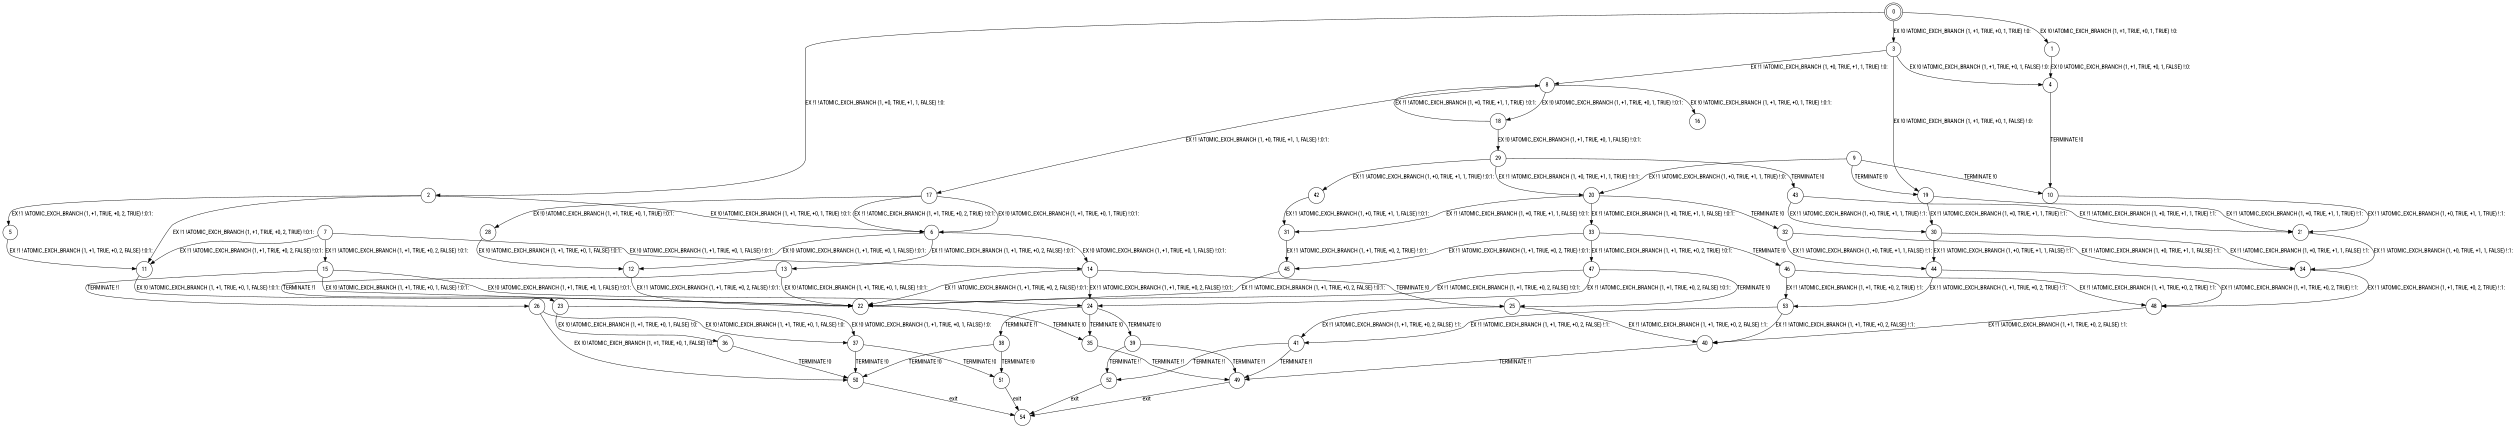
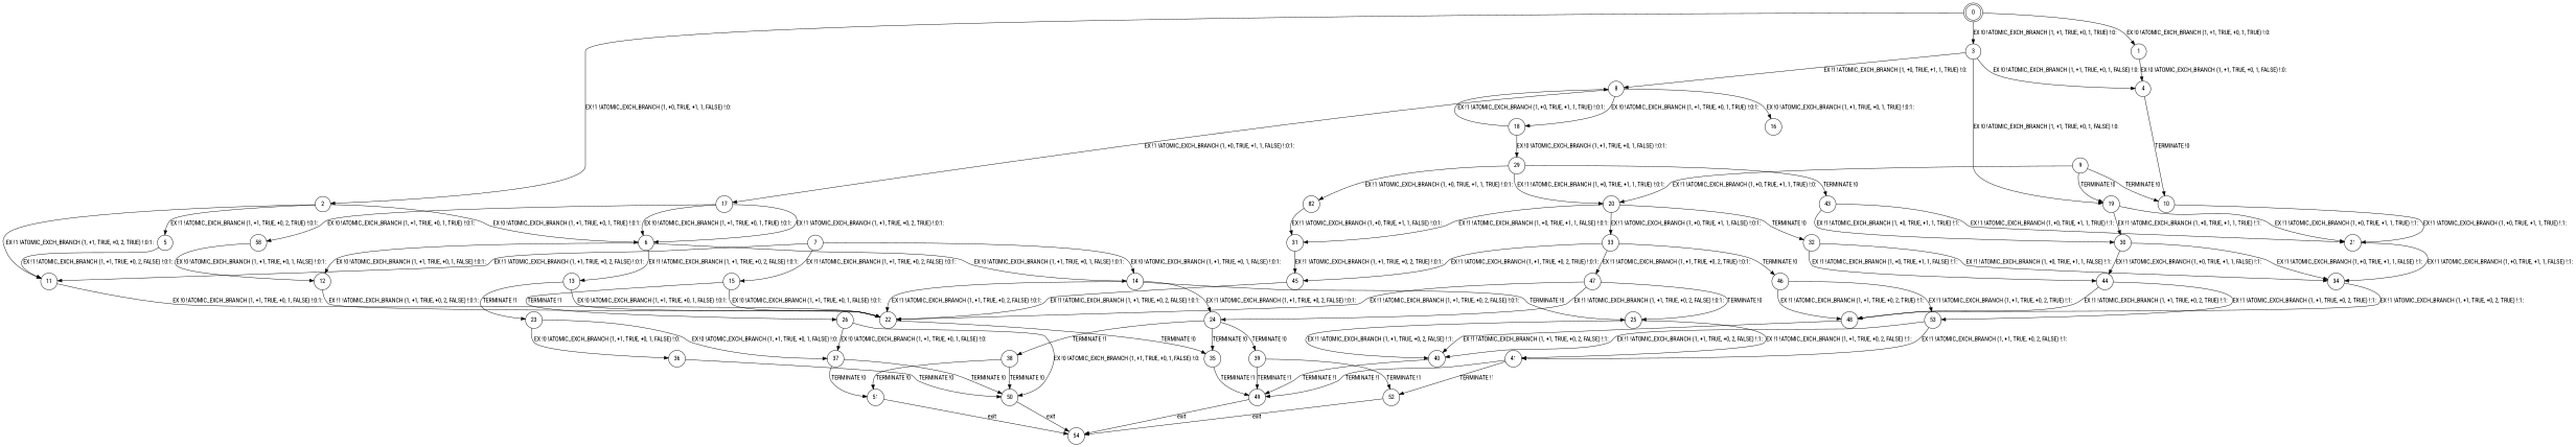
  digraph {
    fontname="Roboto Condensed"
    node [fontname="Roboto Condensed" shape=circle]
    edge [fontname="Roboto Condensed"]
    0 [peripheries=2]
    1
    2
    3
    4
    5
    6
    11
    8
    19
    10
    12
    13
    14
    7
    15
    16
    17
    18
    9
    20
    21
    22
    23
    24
    25
    26
-   28
+   28 [label=58]
    29
    30
    31
    32
    33
    34
    35
    36
    37
    38
    39
    40
    41
    50
-   42
+   42 [label=82]
    43
    44
    45
    46
    47
    48
    49
    51
    52
    53
    54
    0 -> 1 [label="EX !0 !ATOMIC_EXCH_BRANCH (1, +1, TRUE, +0, 1, TRUE) !:0:"]
    0 -> 2 [label="EX !1 !ATOMIC_EXCH_BRANCH (1, +0, TRUE, +1, 1, FALSE) !:0:"]
    0 -> 3 [label="EX !0 !ATOMIC_EXCH_BRANCH (1, +1, TRUE, +0, 1, TRUE) !:0:"]
    1 -> 4 [label="EX !0 !ATOMIC_EXCH_BRANCH (1, +1, TRUE, +0, 1, FALSE) !:0:"]
    2 -> 5 [label="EX !1 !ATOMIC_EXCH_BRANCH (1, +1, TRUE, +0, 2, TRUE) !:0:1:"]
    2 -> 6 [label="EX !0 !ATOMIC_EXCH_BRANCH (1, +1, TRUE, +0, 1, TRUE) !:0:1:"]
    2 -> 11 [label="EX !1 !ATOMIC_EXCH_BRANCH (1, +1, TRUE, +0, 2, TRUE) !:0:1:"]
    3 -> 4 [label="EX !0 !ATOMIC_EXCH_BRANCH (1, +1, TRUE, +0, 1, FALSE) !:0:"]
    3 -> 8 [label="EX !1 !ATOMIC_EXCH_BRANCH (1, +0, TRUE, +1, 1, TRUE) !:0:"]
    3 -> 19 [label="EX !0 !ATOMIC_EXCH_BRANCH (1, +1, TRUE, +0, 1, FALSE) !:0:"]
    4 -> 10 [label="TERMINATE !0"]
    5 -> 11 [label="EX !1 !ATOMIC_EXCH_BRANCH (1, +1, TRUE, +0, 2, FALSE) !:0:1:"]
    6 -> 12 [label="EX !0 !ATOMIC_EXCH_BRANCH (1, +1, TRUE, +0, 1, FALSE) !:0:1:"]
    6 -> 13 [label="EX !1 !ATOMIC_EXCH_BRANCH (1, +1, TRUE, +0, 2, FALSE) !:0:1:"]
    6 -> 14 [label="EX !0 !ATOMIC_EXCH_BRANCH (1, +1, TRUE, +0, 1, FALSE) !:0:1:"]
    11 -> 22 [label="EX !0 !ATOMIC_EXCH_BRANCH (1, +1, TRUE, +0, 1, FALSE) !:0:1:"]
    8 -> 16 [label="EX !0 !ATOMIC_EXCH_BRANCH (1, +1, TRUE, +0, 1, TRUE) !:0:1:"]
    8 -> 17 [label="EX !1 !ATOMIC_EXCH_BRANCH (1, +0, TRUE, +1, 1, FALSE) !:0:1:"]
    8 -> 18 [label="EX !0 !ATOMIC_EXCH_BRANCH (1, +1, TRUE, +0, 1, TRUE) !:0:1:"]
    19 -> 21 [label="EX !1 !ATOMIC_EXCH_BRANCH (1, +0, TRUE, +1, 1, TRUE) !:1:"]
    19 -> 30 [label="EX !1 !ATOMIC_EXCH_BRANCH (1, +0, TRUE, +1, 1, TRUE) !:1:"]
    10 -> 21 [label="EX !1 !ATOMIC_EXCH_BRANCH (1, +0, TRUE, +1, 1, TRUE) !:1:"]
    12 -> 22 [label="EX !1 !ATOMIC_EXCH_BRANCH (1, +1, TRUE, +0, 2, FALSE) !:0:1:"]
    13 -> 22 [label="EX !0 !ATOMIC_EXCH_BRANCH (1, +1, TRUE, +0, 1, FALSE) !:0:1:"]
    13 -> 23 [label="TERMINATE !1"]
    14 -> 22 [label="EX !1 !ATOMIC_EXCH_BRANCH (1, +1, TRUE, +0, 2, FALSE) !:0:1:"]
    14 -> 24 [label="EX !1 !ATOMIC_EXCH_BRANCH (1, +1, TRUE, +0, 2, FALSE) !:0:1:"]
    14 -> 25 [label="TERMINATE !0"]
    7 -> 11 [label="EX !1 !ATOMIC_EXCH_BRANCH (1, +1, TRUE, +0, 2, FALSE) !:0:1:"]
    7 -> 14 [label="EX !0 !ATOMIC_EXCH_BRANCH (1, +1, TRUE, +0, 1, FALSE) !:0:1:"]
    7 -> 15 [label="EX !1 !ATOMIC_EXCH_BRANCH (1, +1, TRUE, +0, 2, FALSE) !:0:1:"]
    15 -> 22 [label="EX !0 !ATOMIC_EXCH_BRANCH (1, +1, TRUE, +0, 1, FALSE) !:0:1:"]
-   15 -> 24 [label="EX !0 !ATOMIC_EXCH_BRANCH (1, +1, TRUE, +0, 1, FALSE) !:0:1:"]
    15 -> 26 [label="TERMINATE !1"]
    17 -> 6 [label="EX !1 !ATOMIC_EXCH_BRANCH (1, +1, TRUE, +0, 2, TRUE) !:0:1:"]
    17 -> 6 [label="EX !0 !ATOMIC_EXCH_BRANCH (1, +1, TRUE, +0, 1, TRUE) !:0:1:"]
    17 -> 28 [label="EX !0 !ATOMIC_EXCH_BRANCH (1, +1, TRUE, +0, 1, TRUE) !:0:1:"]
    18 -> 8 [label="EX !1 !ATOMIC_EXCH_BRANCH (1, +0, TRUE, +1, 1, TRUE) !:0:1:"]
    18 -> 29 [label="EX !0 !ATOMIC_EXCH_BRANCH (1, +1, TRUE, +0, 1, FALSE) !:0:1:"]
    9 -> 19 [label="TERMINATE !0"]
    9 -> 10 [label="TERMINATE !0"]
    9 -> 20 [label="EX !1 !ATOMIC_EXCH_BRANCH (1, +0, TRUE, +1, 1, TRUE) !:0:"]
    20 -> 31 [label="EX !1 !ATOMIC_EXCH_BRANCH (1, +0, TRUE, +1, 1, FALSE) !:0:1:"]
    20 -> 32 [label="TERMINATE !0"]
    20 -> 33 [label="EX !1 !ATOMIC_EXCH_BRANCH (1, +0, TRUE, +1, 1, FALSE) !:0:1:"]
    21 -> 34 [label="EX !1 !ATOMIC_EXCH_BRANCH (1, +0, TRUE, +1, 1, FALSE) !:1:"]
    22 -> 35 [label="TERMINATE !0"]
    23 -> 36 [label="EX !0 !ATOMIC_EXCH_BRANCH (1, +1, TRUE, +0, 1, FALSE) !:0:"]
    23 -> 37 [label="EX !0 !ATOMIC_EXCH_BRANCH (1, +1, TRUE, +0, 1, FALSE) !:0:"]
    24 -> 35 [label="TERMINATE !0"]
    24 -> 38 [label="TERMINATE !1"]
    24 -> 39 [label="TERMINATE !0"]
    25 -> 40 [label="EX !1 !ATOMIC_EXCH_BRANCH (1, +1, TRUE, +0, 2, FALSE) !:1:"]
    25 -> 41 [label="EX !1 !ATOMIC_EXCH_BRANCH (1, +1, TRUE, +0, 2, FALSE) !:1:"]
    26 -> 37 [label="EX !0 !ATOMIC_EXCH_BRANCH (1, +1, TRUE, +0, 1, FALSE) !:0:"]
    26 -> 50 [label="EX !0 !ATOMIC_EXCH_BRANCH (1, +1, TRUE, +0, 1, FALSE) !:0:"]
    28 -> 12 [label="EX !0 !ATOMIC_EXCH_BRANCH (1, +1, TRUE, +0, 1, FALSE) !:0:1:"]
    29 -> 20 [label="EX !1 !ATOMIC_EXCH_BRANCH (1, +0, TRUE, +1, 1, TRUE) !:0:1:"]
    29 -> 42 [label="EX !1 !ATOMIC_EXCH_BRANCH (1, +0, TRUE, +1, 1, TRUE) !:0:1:"]
    29 -> 43 [label="TERMINATE !0"]
    30 -> 34 [label="EX !1 !ATOMIC_EXCH_BRANCH (1, +0, TRUE, +1, 1, FALSE) !:1:"]
    30 -> 44 [label="EX !1 !ATOMIC_EXCH_BRANCH (1, +0, TRUE, +1, 1, FALSE) !:1:"]
    31 -> 45 [label="EX !1 !ATOMIC_EXCH_BRANCH (1, +1, TRUE, +0, 2, TRUE) !:0:1:"]
    32 -> 34 [label="EX !1 !ATOMIC_EXCH_BRANCH (1, +0, TRUE, +1, 1, FALSE) !:1:"]
    32 -> 44 [label="EX !1 !ATOMIC_EXCH_BRANCH (1, +0, TRUE, +1, 1, FALSE) !:1:"]
    33 -> 45 [label="EX !1 !ATOMIC_EXCH_BRANCH (1, +1, TRUE, +0, 2, TRUE) !:0:1:"]
    33 -> 46 [label="TERMINATE !0"]
    33 -> 47 [label="EX !1 !ATOMIC_EXCH_BRANCH (1, +1, TRUE, +0, 2, TRUE) !:0:1:"]
    34 -> 48 [label="EX !1 !ATOMIC_EXCH_BRANCH (1, +1, TRUE, +0, 2, TRUE) !:1:"]
    35 -> 49 [label="TERMINATE !1"]
    36 -> 50 [label="TERMINATE !0"]
    37 -> 50 [label="TERMINATE !0"]
    37 -> 51 [label="TERMINATE !0"]
    38 -> 50 [label="TERMINATE !0"]
    38 -> 51 [label="TERMINATE !0"]
    39 -> 49 [label="TERMINATE !1"]
    39 -> 52 [label="TERMINATE !1"]
    40 -> 49 [label="TERMINATE !1"]
    41 -> 49 [label="TERMINATE !1"]
    41 -> 52 [label="TERMINATE !1"]
    50 -> 54 [label=exit]
    42 -> 31 [label="EX !1 !ATOMIC_EXCH_BRANCH (1, +0, TRUE, +1, 1, FALSE) !:0:1:"]
    43 -> 21 [label="EX !1 !ATOMIC_EXCH_BRANCH (1, +0, TRUE, +1, 1, TRUE) !:1:"]
    43 -> 30 [label="EX !1 !ATOMIC_EXCH_BRANCH (1, +0, TRUE, +1, 1, TRUE) !:1:"]
    44 -> 48 [label="EX !1 !ATOMIC_EXCH_BRANCH (1, +1, TRUE, +0, 2, TRUE) !:1:"]
    44 -> 53 [label="EX !1 !ATOMIC_EXCH_BRANCH (1, +1, TRUE, +0, 2, TRUE) !:1:"]
    45 -> 22 [label="EX !1 !ATOMIC_EXCH_BRANCH (1, +1, TRUE, +0, 2, FALSE) !:0:1:"]
    46 -> 48 [label="EX !1 !ATOMIC_EXCH_BRANCH (1, +1, TRUE, +0, 2, TRUE) !:1:"]
    46 -> 53 [label="EX !1 !ATOMIC_EXCH_BRANCH (1, +1, TRUE, +0, 2, TRUE) !:1:"]
    47 -> 22 [label="EX !1 !ATOMIC_EXCH_BRANCH (1, +1, TRUE, +0, 2, FALSE) !:0:1:"]
    47 -> 24 [label="EX !1 !ATOMIC_EXCH_BRANCH (1, +1, TRUE, +0, 2, FALSE) !:0:1:"]
    47 -> 25 [label="TERMINATE !0"]
    48 -> 40 [label="EX !1 !ATOMIC_EXCH_BRANCH (1, +1, TRUE, +0, 2, FALSE) !:1:"]
    49 -> 54 [label=exit]
    51 -> 54 [label=exit]
    52 -> 54 [label=exit]
    53 -> 40 [label="EX !1 !ATOMIC_EXCH_BRANCH (1, +1, TRUE, +0, 2, FALSE) !:1:"]
    53 -> 41 [label="EX !1 !ATOMIC_EXCH_BRANCH (1, +1, TRUE, +0, 2, FALSE) !:1:"]
  }
